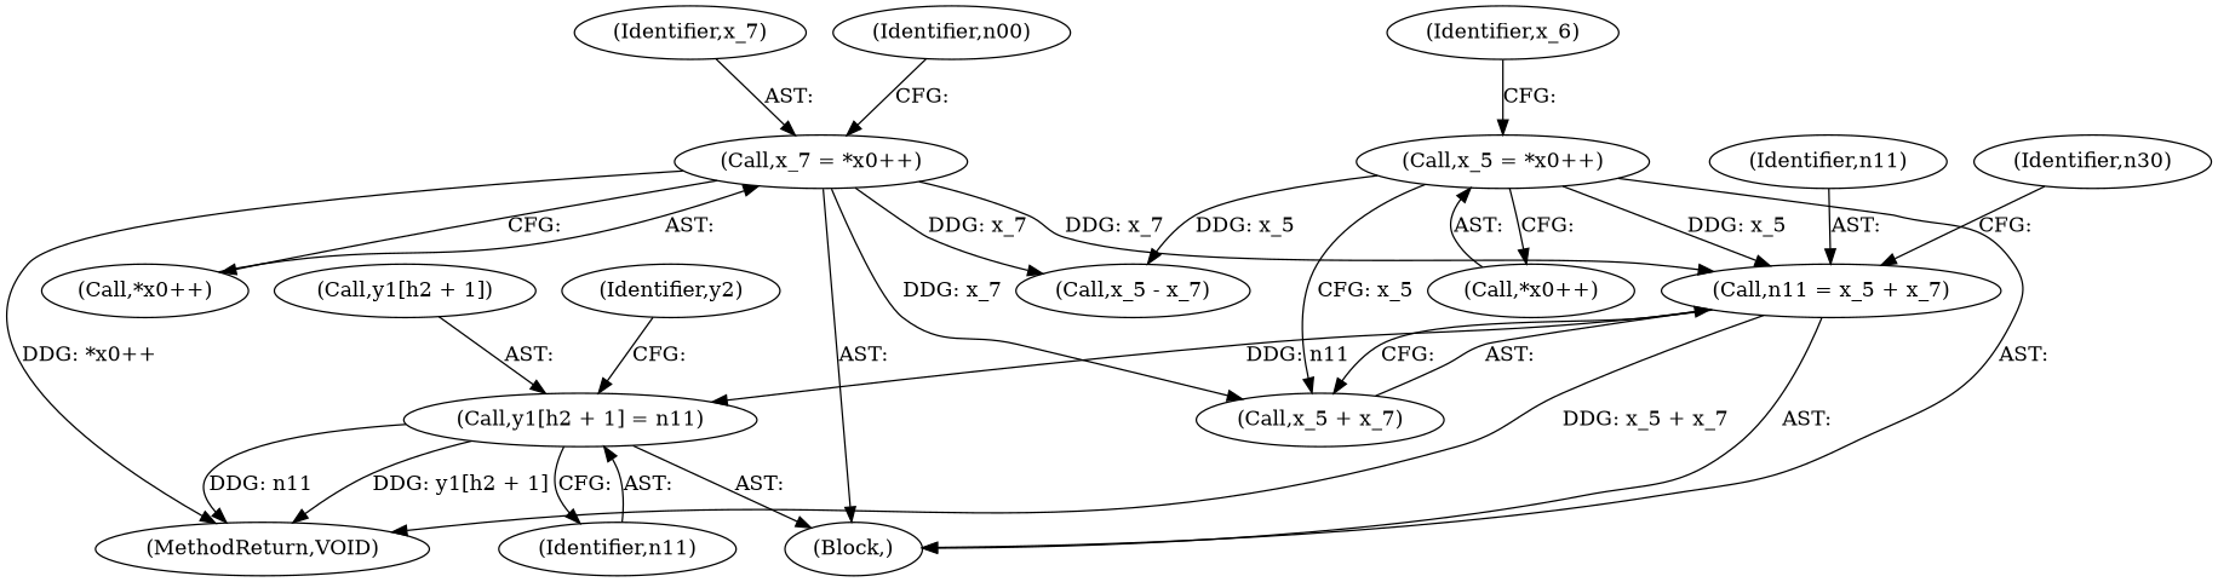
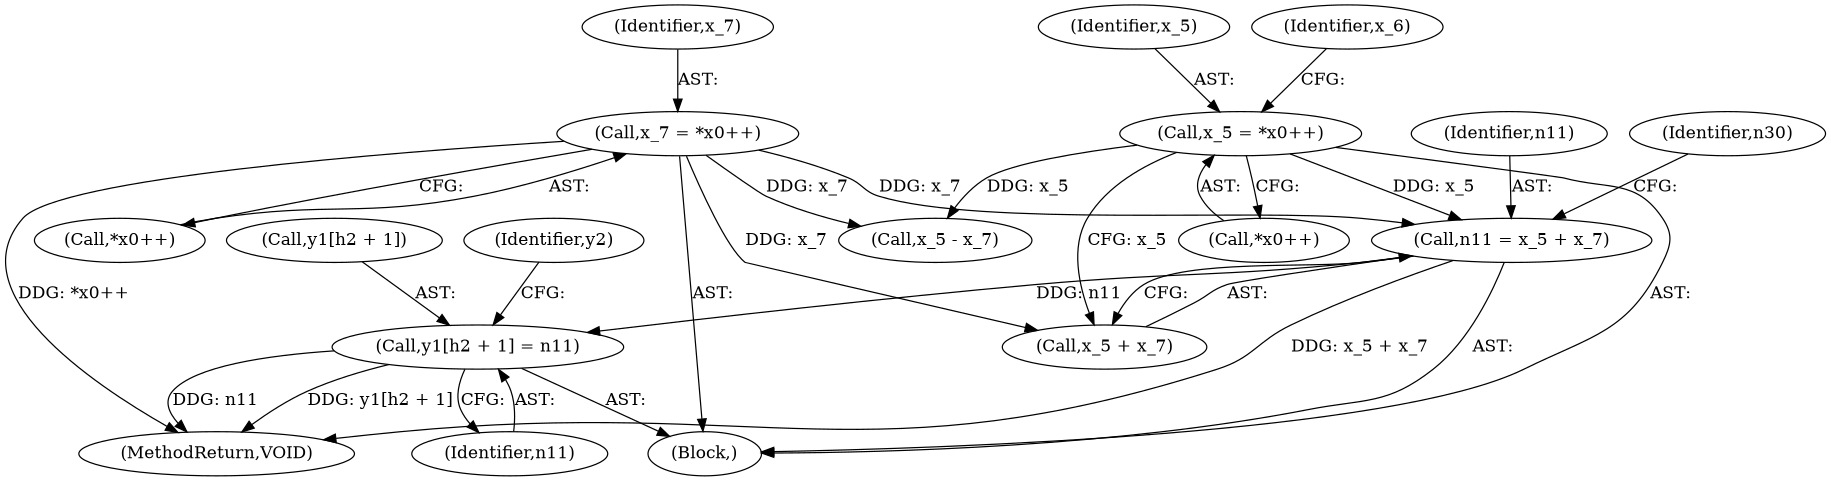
  digraph {
    n1 [label="(Call,n11 = x_5 + x_7)"]
    n2 [label="(Call,y1[h2 + 1] = n11)"]
    n3 [label="(Block,)"]
    n4 [label="(MethodReturn,VOID)"]
    n5 [label="(Call,x_5 + x_7)"]
    n6 [label="(Identifier,n11)"]
    n7 [label="(Call,x_5 = *x0++)"]
    n8 [label="(Call,*x0++)"]
    n9 [label="(Call,x_5 - x_7)"]
    n10 [label="(Call,x_7 = *x0++)"]
    n11 [label="(Call,*x0++)"]
    n12 [label="(Identifier,n11)"]
+   n13 [label="(Identifier,x_5)"]
    n14 [label="(Call,y1[h2 + 1])"]
    n15 [label="(Identifier,y2)"]
    n16 [label="(Identifier,n30)"]
    n17 [label="(Identifier,x_6)"]
    n18 [label="(Identifier,x_7)"]
-   n19 [label="(Identifier,n00)"]
    n1 -> n2 [label="DDG: n11"]
    n1 -> n3 [label="AST: "]
    n1 -> n4 [label="DDG: x_5 + x_7"]
    n1 -> n5 [label="CFG: "]
    n2 -> n3 [label="AST: "]
    n2 -> n4 [label="DDG: n11"]
    n2 -> n4 [label="DDG: y1[h2 + 1]"]
    n2 -> n6 [label="CFG: "]
    n5 -> n1 [label="AST: "]
    n6 -> n2 [label="AST: "]
    n7 -> n1 [label="DDG: x_5"]
    n7 -> n3 [label="AST: "]
    n7 -> n5 [label="CFG: x_5"]
    n7 -> n8 [label="CFG: "]
    n7 -> n9 [label="DDG: x_5"]
    n8 -> n7 [label="AST: "]
    n10 -> n1 [label="DDG: x_7"]
    n10 -> n3 [label="AST: "]
    n10 -> n4 [label="DDG: *x0++"]
    n10 -> n5 [label="DDG: x_7"]
    n10 -> n9 [label="DDG: x_7"]
    n10 -> n11 [label="CFG: "]
    n11 -> n10 [label="AST: "]
    n12 -> n1 [label="AST: "]
+   n13 -> n7 [label="AST: "]
    n14 -> n2 [label="AST: "]
    n15 -> n2 [label="CFG: "]
    n16 -> n1 [label="CFG: "]
    n17 -> n7 [label="CFG: "]
    n18 -> n10 [label="AST: "]
-   n19 -> n10 [label="CFG: "]
  }
